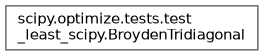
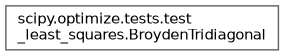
  digraph {
    rankdir=LR
-   n1 [color=grey40 fillcolor=white fontname=Helvetica fontsize=10 height=0.2 label="scipy.optimize.tests.test\l_least_scipy.BroydenTridiagonal" shape=box style=filled width=0.4]
+   n1 [color=grey40 fillcolor=white fontname=Helvetica fontsize=10 height=0.2 label="scipy.optimize.tests.test\l_least_squares.BroydenTridiagonal" shape=box style=filled width=0.4]
  }
